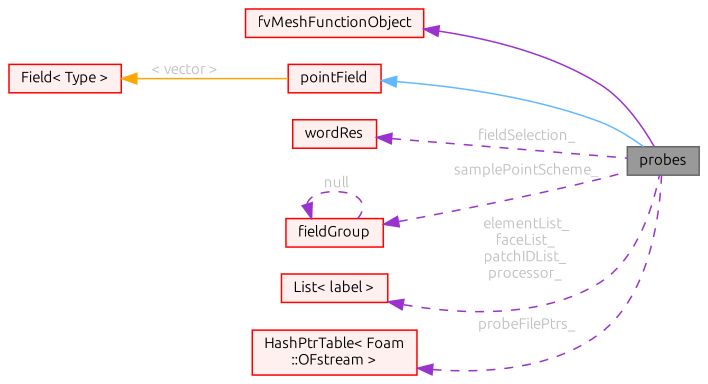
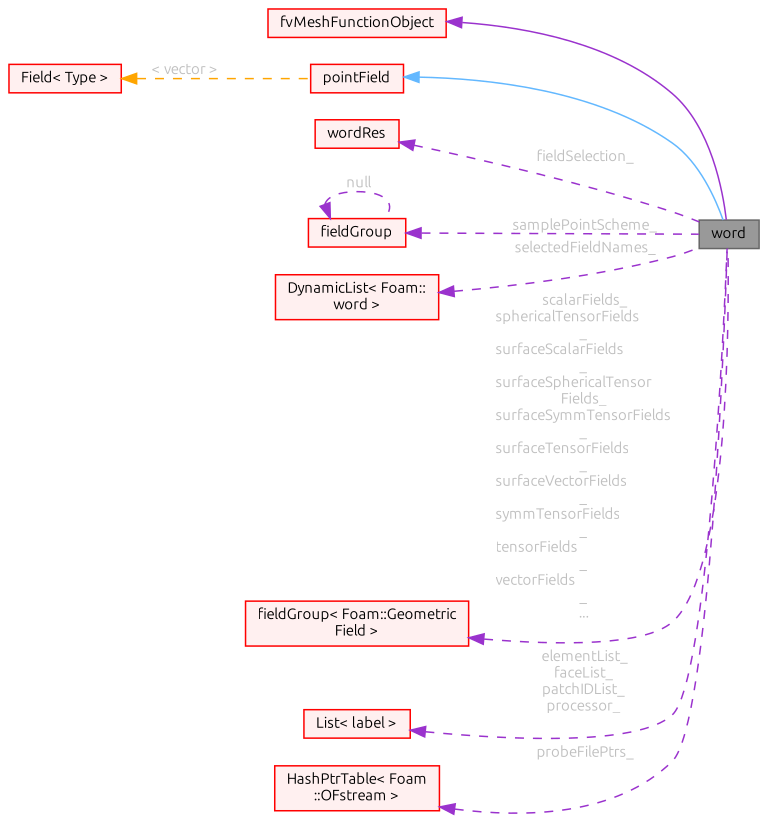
  digraph {
    fontname=Ubuntu
    rankdir=LR
    node [color=red fillcolor="#FFF0F0" fontname=Ubuntu fontsize=10 shape=box style=filled]
    edge [color=darkorchid3 dir=back fontname=Ubuntu fontsize=10 labelfontname=Helvetica labelfontsize=10 style=dashed fontcolor=grey]
-   n1 [color=gray40 fillcolor=grey60 fontcolor=black height=0.2 label=probes width=0.4]
+   n1 [color=gray40 fillcolor=grey60 fontcolor=black height=0.2 label=word width=0.4]
    n2 [height=0.2 label=fvMeshFunctionObject width=0.4]
    n3 [height=0.2 label=pointField width=0.4]
    n4 [height=0.2 label="Field\< Type \>" width=0.4]
    n5 [height=0.2 label=wordRes width=0.4]
    n6 [height=0.2 label=fieldGroup width=0.4]
+   n7 [height=0.2 label="DynamicList\< Foam::\lword \>" width=0.4]
+   n8 [height=0.2 label="fieldGroup\< Foam::Geometric\lField \>" width=0.4]
    n9 [height=0.2 label="List\< label \>" width=0.4]
    n10 [height=0.2 label="HashPtrTable\< Foam\l::OFstream \>" width=0.4]
    n2 -> n1 [style=solid fontcolor=""]
    n3 -> n1 [color=steelblue1 style=solid fontcolor=""]
-   n4 -> n3 [color=orange label=" \< vector \>" style=solid]
+   n4 -> n3 [color=orange label=" \< vector \>"]
    n5 -> n1 [label=" fieldSelection_"]
    n6 -> n1 [label=" samplePointScheme_"]
    n6 -> n6 [label=" null"]
+   n7 -> n1 [label=" selectedFieldNames_"]
+   n8 -> n1 [label=" scalarFields_\nsphericalTensorFields\l_\nsurfaceScalarFields\l_\nsurfaceSphericalTensor\lFields_\nsurfaceSymmTensorFields\l_\nsurfaceTensorFields\l_\nsurfaceVectorFields\l_\nsymmTensorFields\l_\ntensorFields\l_\nvectorFields\l_\n..."]
    n9 -> n1 [label=" elementList_\nfaceList_\npatchIDList_\nprocessor_"]
    n10 -> n1 [label=" probeFilePtrs_"]
  }
